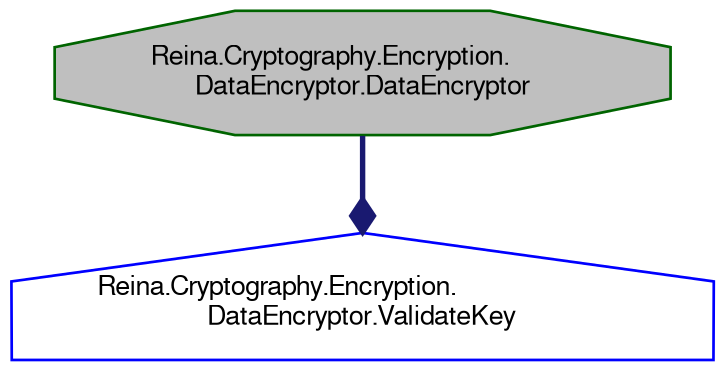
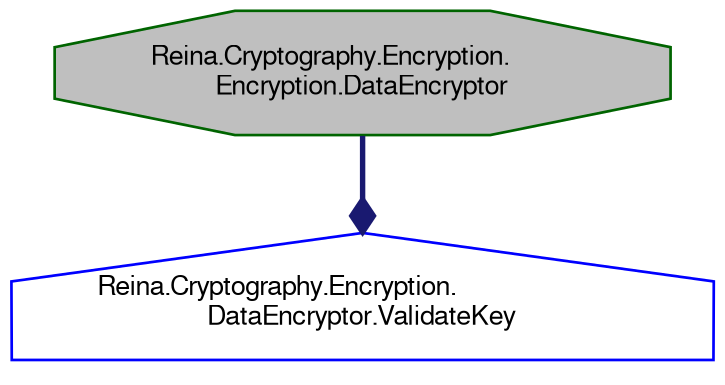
  digraph {
    rankdir=TB
    node [fontname=FreeSans fontsize=10 style=filled]
-   n1 [color=darkgreen fillcolor=grey75 fontcolor=black height=0.2 label="Reina.Cryptography.Encryption.\lDataEncryptor.DataEncryptor" shape=octagon width=0.4]
+   n1 [color=darkgreen fillcolor=grey75 fontcolor=black height=0.2 label="Reina.Cryptography.Encryption.\lEncryption.DataEncryptor" shape=octagon width=0.4]
    n2 [color=blue fillcolor=white height=0.2 label="Reina.Cryptography.Encryption.\lDataEncryptor.ValidateKey" shape=house width=0.4]
    n1 -> n2 [color=midnightblue fontname=FreeSans fontsize=10 labelfontname=FreeSans labelfontsize=10 style=bold arrowhead=diamond]
  }
